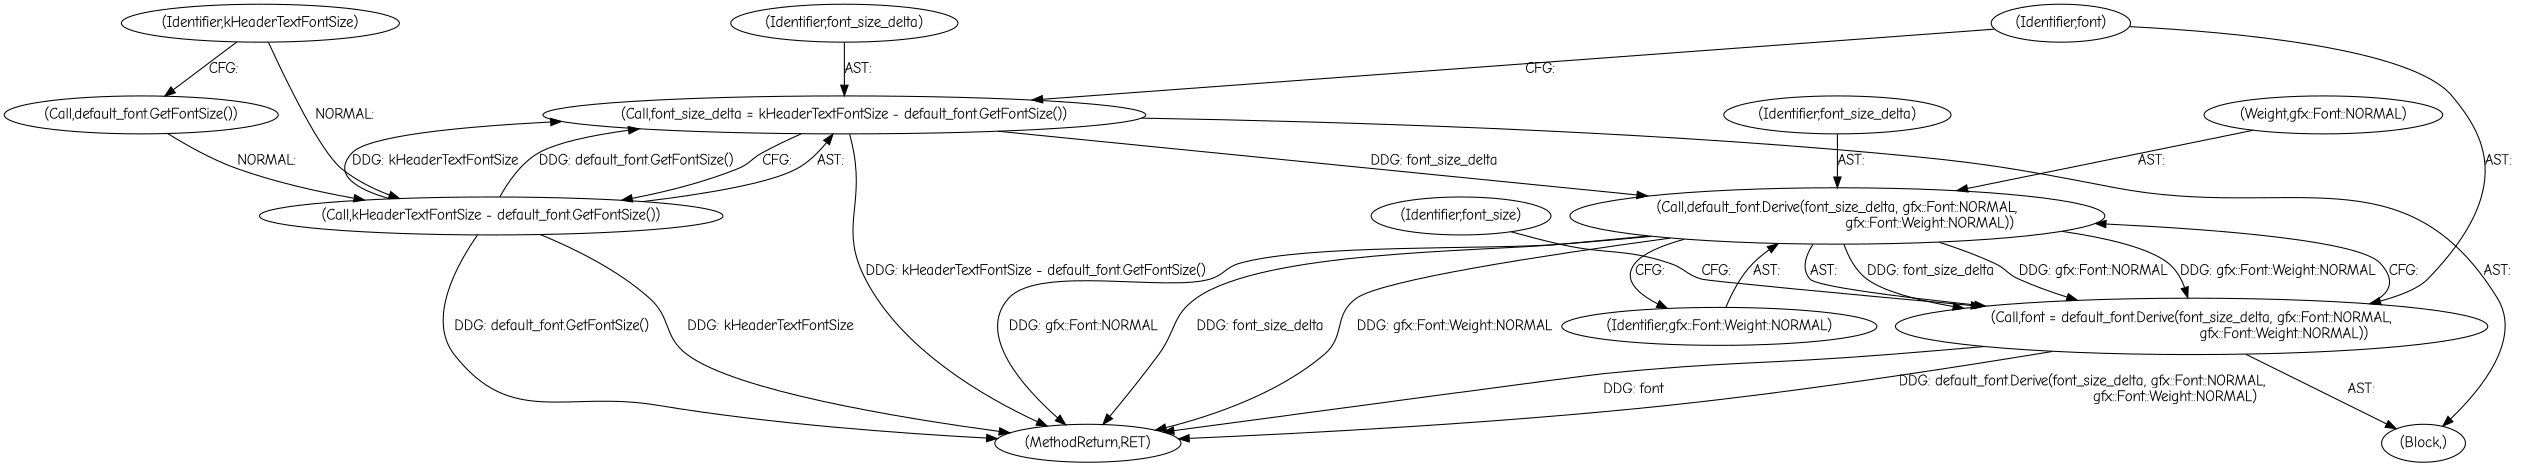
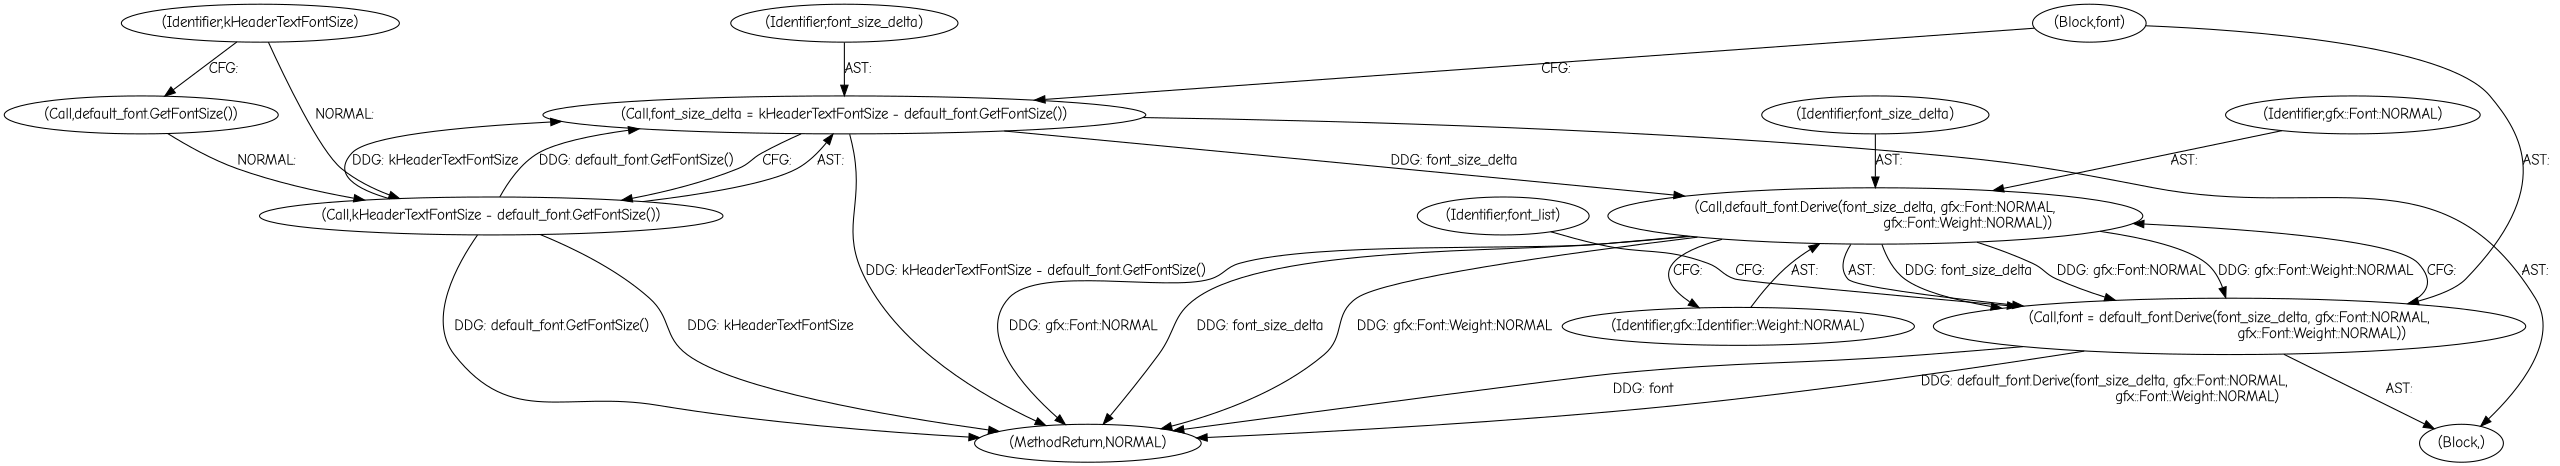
  digraph {
    fontname="Comic Neue"
    node [fontname="Comic Neue"]
    edge [fontname="Comic Neue"]
    n1 [label="(Call,font_size_delta = kHeaderTextFontSize - default_font.GetFontSize())"]
    n2 [label="(Call,kHeaderTextFontSize - default_font.GetFontSize())"]
    n3 [label="(Call,default_font.Derive(font_size_delta, gfx::Font::NORMAL,\n                                       gfx::Font::Weight::NORMAL))"]
-   n4 [label="(MethodReturn,RET)"]
+   n4 [label="(MethodReturn,NORMAL)"]
    n5 [label="(Block,)"]
    n6 [label="(Call,font = default_font.Derive(font_size_delta, gfx::Font::NORMAL,\n                                       gfx::Font::Weight::NORMAL))"]
-   n7 [label="(Identifier,gfx::Font::Weight::NORMAL)"]
+   n7 [label="(Identifier,gfx::Identifier::Weight::NORMAL)"]
    n8 [label="(Call,default_font.GetFontSize())"]
    n9 [label="(Identifier,font_size_delta)"]
    n10 [label="(Identifier,kHeaderTextFontSize)"]
-   n11 [label="(Identifier,font_size)"]
+   n11 [label="(Identifier,font_list)"]
    n12 [label="(Identifier,font_size_delta)"]
-   n13 [label="(Weight,gfx::Font::NORMAL)"]
-   n14 [label="(Identifier,font)"]
+   n13 [label="(Identifier,gfx::Font::NORMAL)"]
+   n14 [label="(Block,font)"]
    n1 -> n2 [label="CFG: "]
    n1 -> n3 [label="DDG: font_size_delta"]
    n1 -> n4 [label="DDG: kHeaderTextFontSize - default_font.GetFontSize()"]
    n1 -> n5 [label="AST: "]
    n2 -> n1 [label="AST: "]
    n2 -> n1 [label="DDG: kHeaderTextFontSize"]
    n2 -> n1 [label="DDG: default_font.GetFontSize()"]
    n2 -> n4 [label="DDG: default_font.GetFontSize()"]
    n2 -> n4 [label="DDG: kHeaderTextFontSize"]
    n3 -> n4 [label="DDG: gfx::Font::NORMAL"]
    n3 -> n4 [label="DDG: font_size_delta"]
    n3 -> n4 [label="DDG: gfx::Font::Weight::NORMAL"]
    n3 -> n6 [label="AST: "]
    n3 -> n6 [label="DDG: font_size_delta"]
    n3 -> n6 [label="DDG: gfx::Font::NORMAL"]
    n3 -> n6 [label="DDG: gfx::Font::Weight::NORMAL"]
    n3 -> n7 [label="CFG: "]
    n6 -> n3 [label="CFG: "]
    n6 -> n4 [label="DDG: default_font.Derive(font_size_delta, gfx::Font::NORMAL,\n                                       gfx::Font::Weight::NORMAL)"]
    n6 -> n4 [label="DDG: font"]
    n6 -> n5 [label="AST: "]
    n7 -> n3 [label="AST: "]
    n8 -> n2 [label="NORMAL: "]
    n9 -> n1 [label="AST: "]
    n10 -> n2 [label="NORMAL: "]
    n10 -> n8 [label="CFG: "]
    n11 -> n6 [label="CFG: "]
    n12 -> n3 [label="AST: "]
    n13 -> n3 [label="AST: "]
    n14 -> n1 [label="CFG: "]
    n14 -> n6 [label="AST: "]
  }
